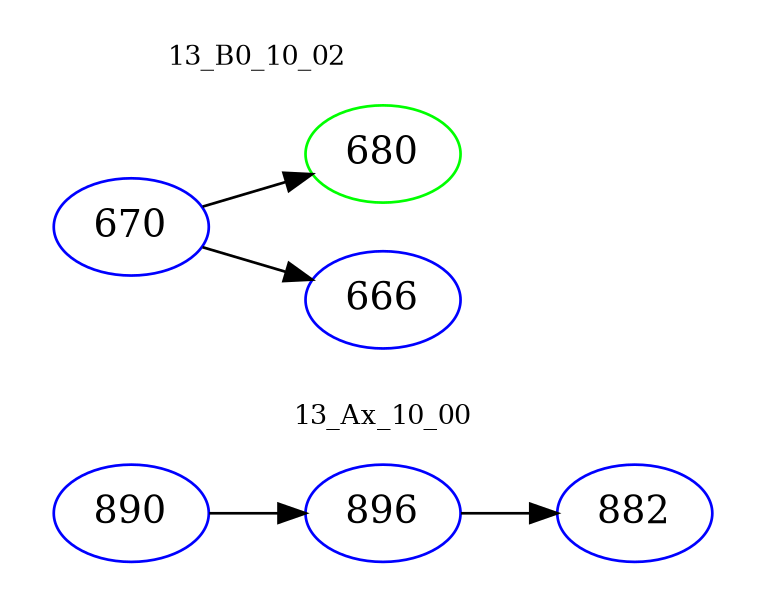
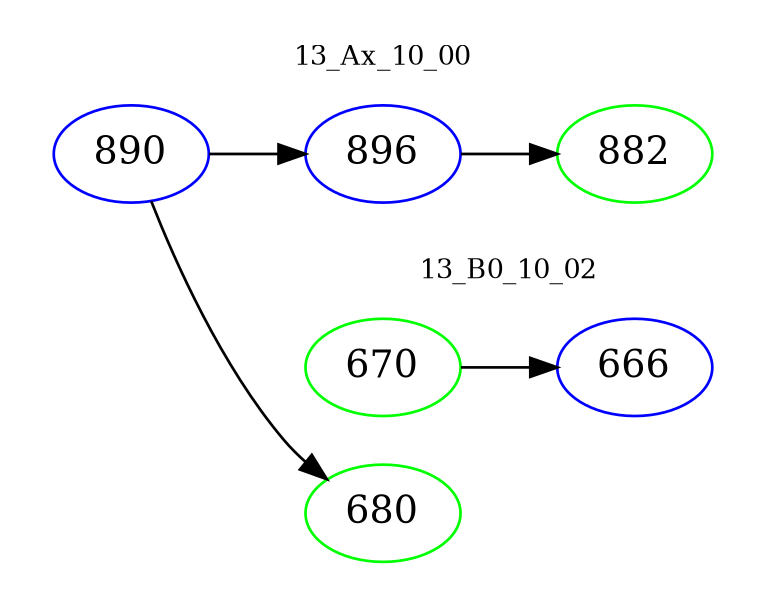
  digraph {
    rankdir=LR
    node [color=blue]
    edge [color=black]
    n1 [label=890]
-   n2 [label=882]
+   n2 [color=green label=882]
    n3 [label=896]
-   n4 [label=670]
+   n4 [color=green label=670]
    n5 [label=666]
    n6 [color=green label=680]
    subgraph cluster_1 {
      color=white
      fontsize=10
      label="13_Ax_10_00"
      n1
      n2
      n3
    }
    subgraph cluster_2 {
      color=white
      fontsize=10
      label="13_B0_10_02"
      n4
      n5
      n6
    }
    n1 -> n3
    n3 -> n2
    n4 -> n5
-   n4 -> n6
+   n1 -> n6
  }
